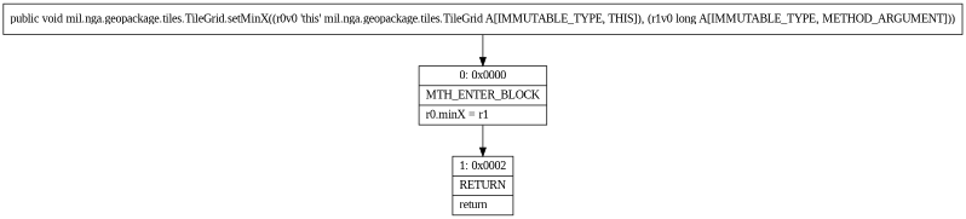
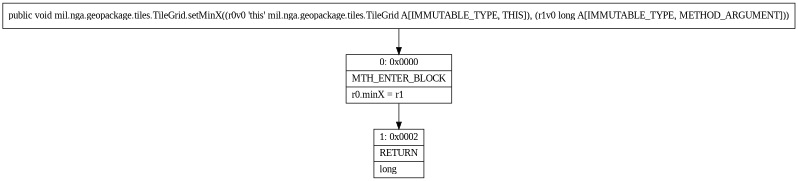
  digraph {
    fontname="Liberation Serif"
    node [shape=record fontname="Liberation Serif"]
    edge [fontname="Liberation Serif"]
    n1 [label="{0\:\ 0x0000|MTH_ENTER_BLOCK\l|r0.minX = r1\l}"]
-   n2 [label="{1\:\ 0x0002|RETURN\l|return\l}"]
+   n2 [label="{1\:\ 0x0002|RETURN\l|long\l}"]
    n3 [label="{public void mil.nga.geopackage.tiles.TileGrid.setMinX((r0v0 'this' mil.nga.geopackage.tiles.TileGrid A[IMMUTABLE_TYPE, THIS]), (r1v0 long A[IMMUTABLE_TYPE, METHOD_ARGUMENT])) }"]
    n1 -> n2
    n3 -> n1
  }
